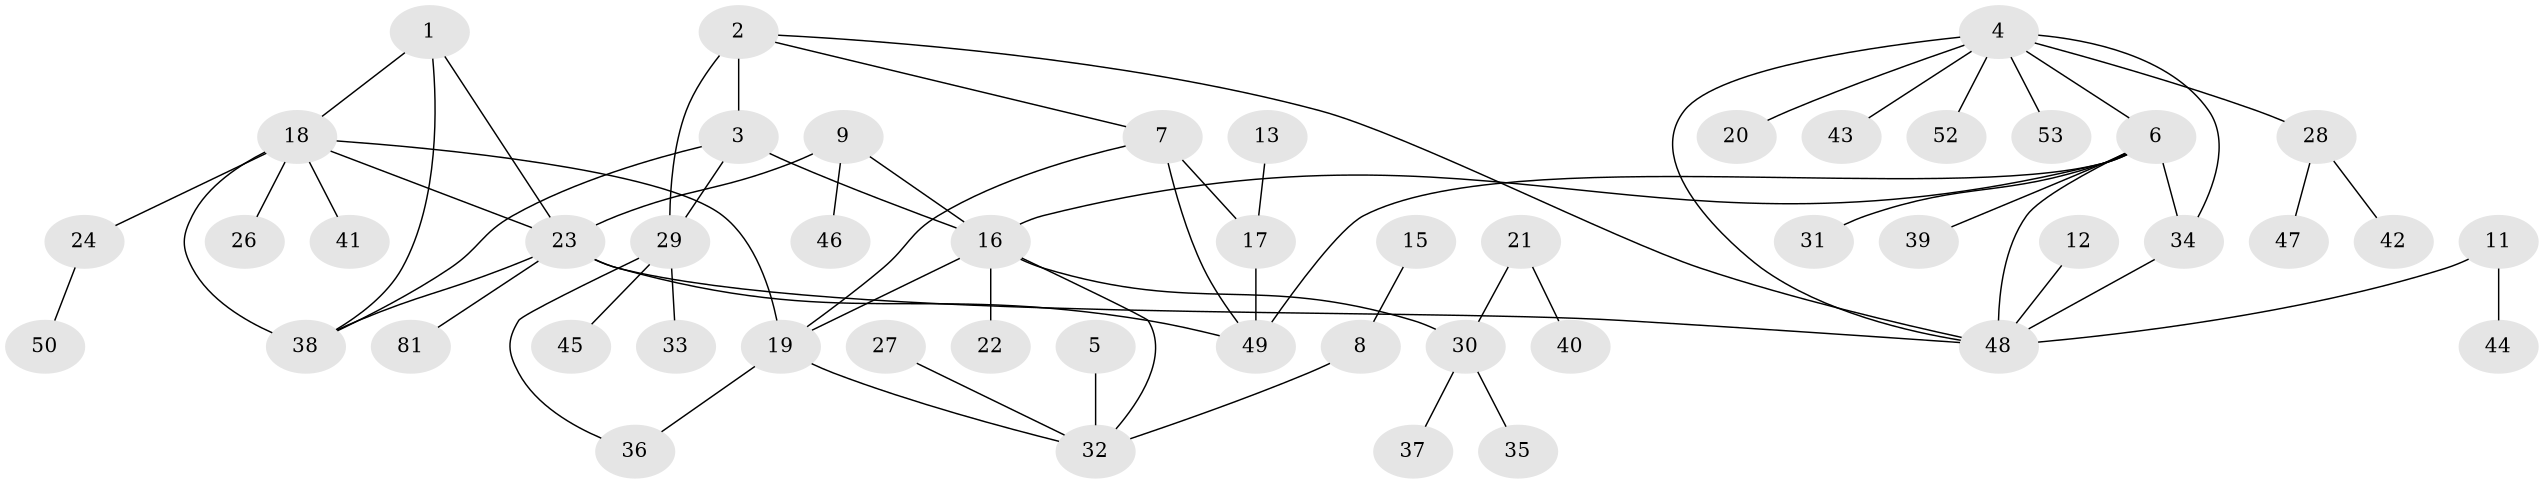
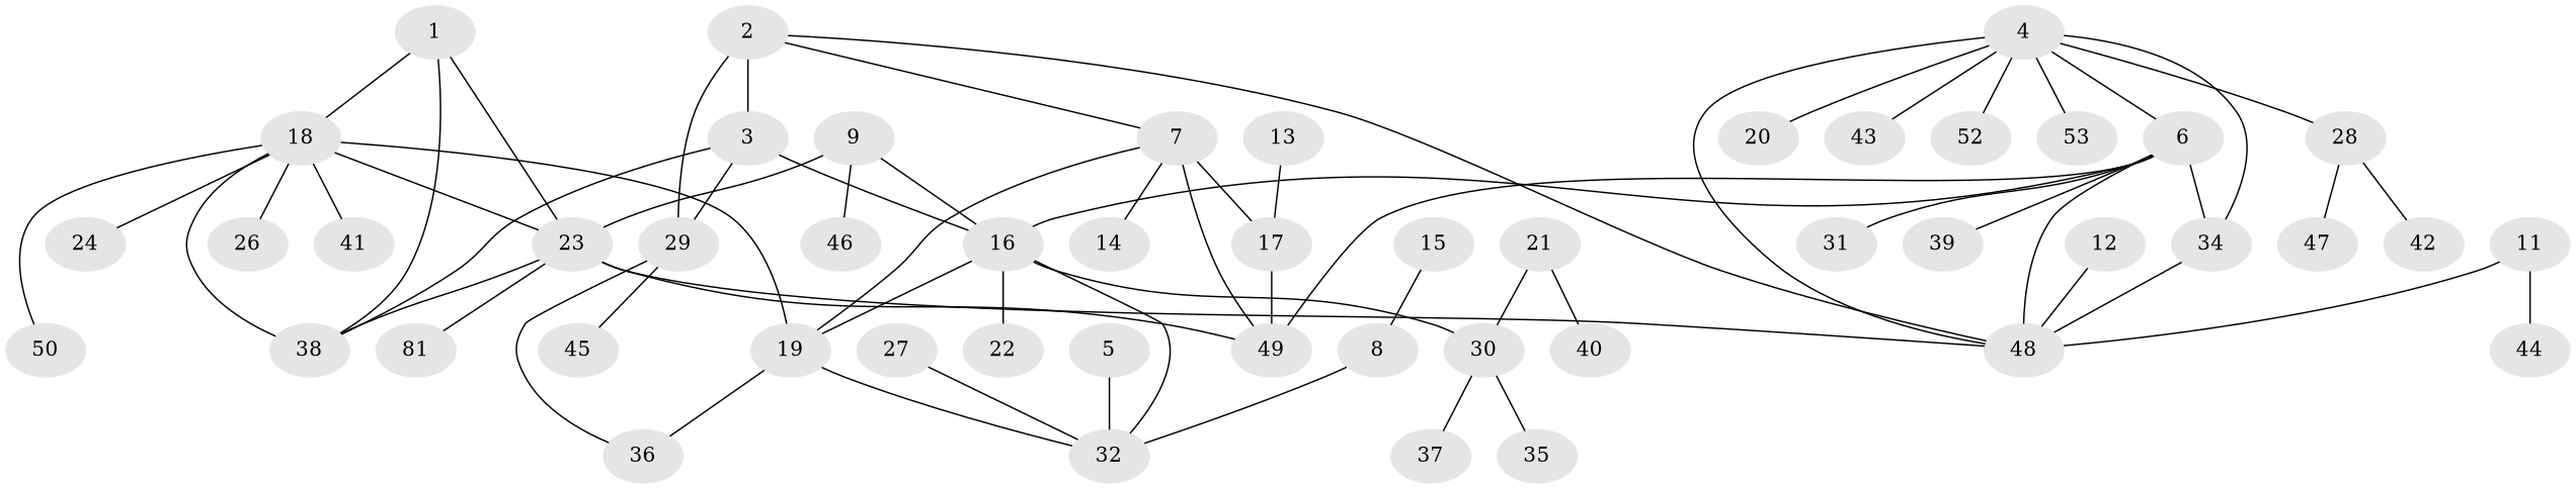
  graph {
    node [color=gray90 style=filled]
    edge [weight=1.0]
    1
    18
    23
    38
    19
    24
    26
    41
    50
    48
    49
    n12 [label=81]
    2
    3
    7
    29
    16
+   14
    17
    36
-   33
    45
    32
    22
    30
    4
    6
    20
    28
    34
    43
    52
    53
    31
    39
    42
    47
    5
    8
    9
    46
    11
    44
    12
    13
    15
    35
    37
    21
    40
    27
    1 -- 18
    1 -- 23
    1 -- 38
    18 -- 23
    18 -- 38
    18 -- 19
    18 -- 24
    18 -- 26
    18 -- 41
-   24 -- 50
+   18 -- 50
    23 -- 38
    23 -- 48
    23 -- 49
    23 -- n12
    19 -- 36
    19 -- 32 [weight=2.0]
    2 -- 48
    2 -- 3 [weight=2.0]
    2 -- 7
    2 -- 29
    3 -- 38
    3 -- 29 [weight=2.0]
    3 -- 16
    7 -- 19
    7 -- 49 [weight=2.0]
+   7 -- 14
    7 -- 17 [weight=2.0]
    29 -- 36
-   29 -- 33
    29 -- 45
    16 -- 19
    16 -- 32 [weight=2.0]
    16 -- 22
    16 -- 30
    17 -- 49
    30 -- 35
    30 -- 37
    4 -- 48
    4 -- 6
    4 -- 20
    4 -- 28
    4 -- 34
    4 -- 43
    4 -- 52
    4 -- 53
    6 -- 48
    6 -- 49
    6 -- 16
    6 -- 34
    6 -- 31
    6 -- 39
    28 -- 42
    28 -- 47
    34 -- 48
    5 -- 32
    8 -- 32
    9 -- 23
    9 -- 16
    9 -- 46
    11 -- 48
    11 -- 44
    12 -- 48
    13 -- 17
    15 -- 8
    21 -- 30
    21 -- 40
    27 -- 32
  }
